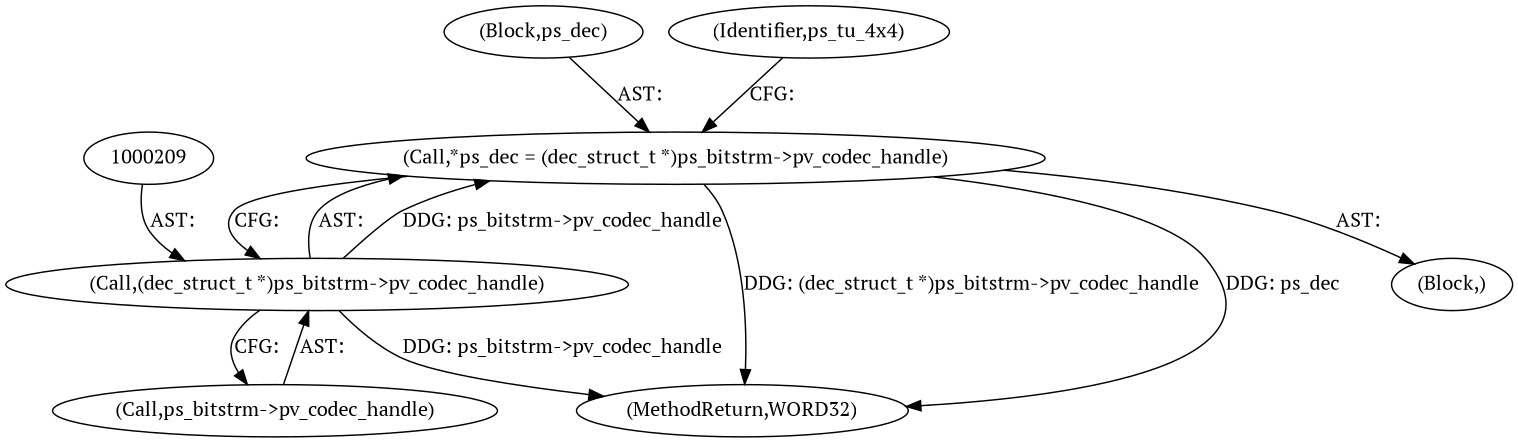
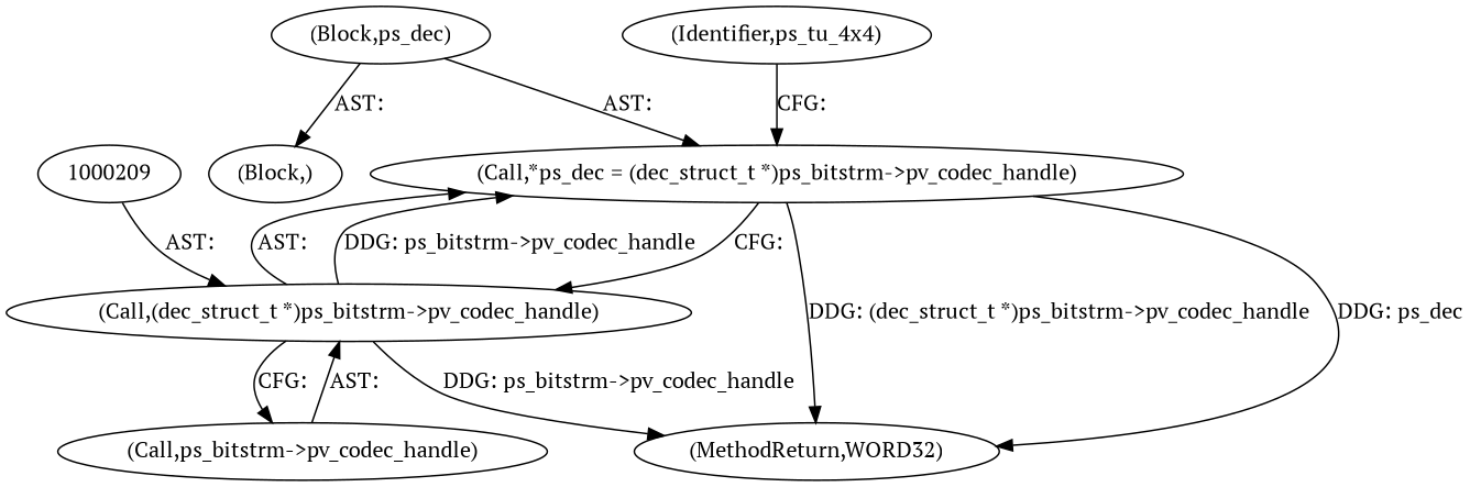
  digraph {
    fontname="PT Serif"
    node [fontname="PT Serif"]
    edge [fontname="PT Serif"]
    n1 [label="(Call,*ps_dec = (dec_struct_t *)ps_bitstrm->pv_codec_handle)"]
    n2 [label="(Call,(dec_struct_t *)ps_bitstrm->pv_codec_handle)"]
    n3 [label="(MethodReturn,WORD32)"]
    n4 [label="(Block,)"]
    n5 [label="(Call,ps_bitstrm->pv_codec_handle)"]
    n6 [label="(Block,ps_dec)"]
    n7 [label="(Identifier,ps_tu_4x4)"]
    1000209
    n1 -> n2 [label="CFG: "]
    n1 -> n3 [label="DDG: (dec_struct_t *)ps_bitstrm->pv_codec_handle"]
    n1 -> n3 [label="DDG: ps_dec"]
-   n1 -> n4 [label="AST: "]
+   n6 -> n4 [label="AST: "]
    n2 -> n1 [label="AST: "]
    n2 -> n1 [label="DDG: ps_bitstrm->pv_codec_handle"]
    n2 -> n3 [label="DDG: ps_bitstrm->pv_codec_handle"]
    n2 -> n5 [label="CFG: "]
    n5 -> n2 [label="AST: "]
    n6 -> n1 [label="AST: "]
    n7 -> n1 [label="CFG: "]
    1000209 -> n2 [label="AST: "]
  }
